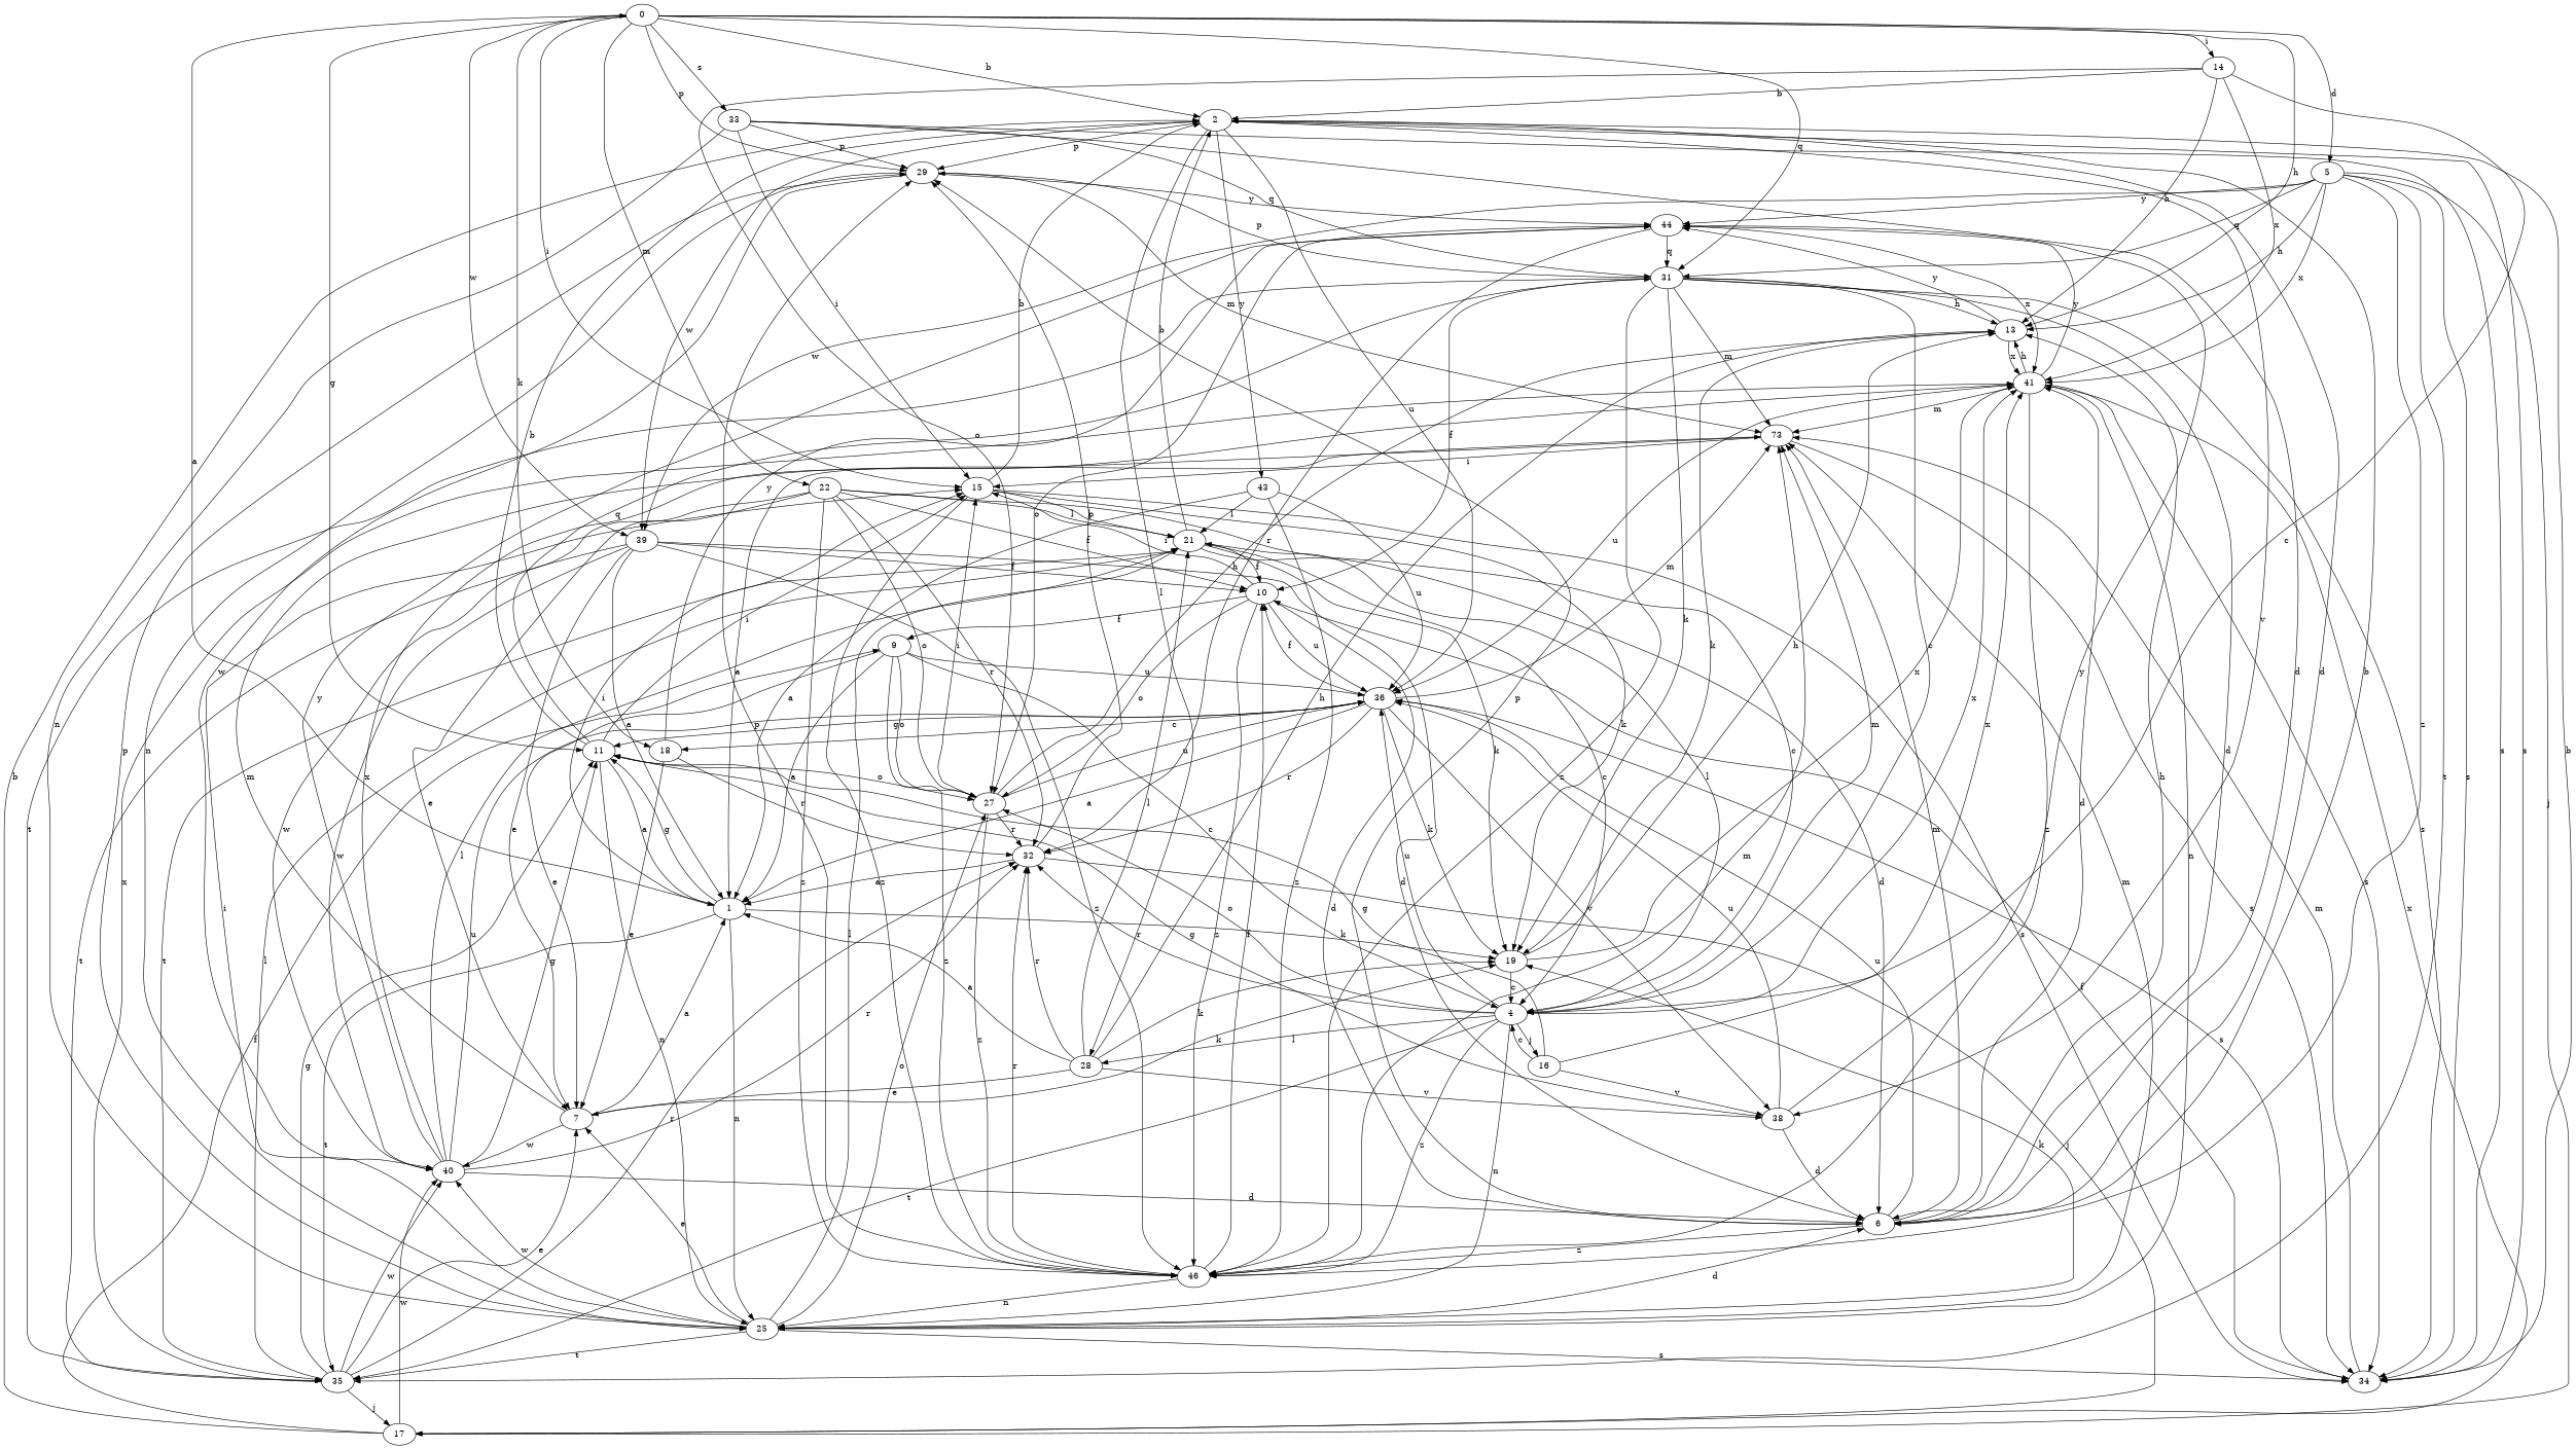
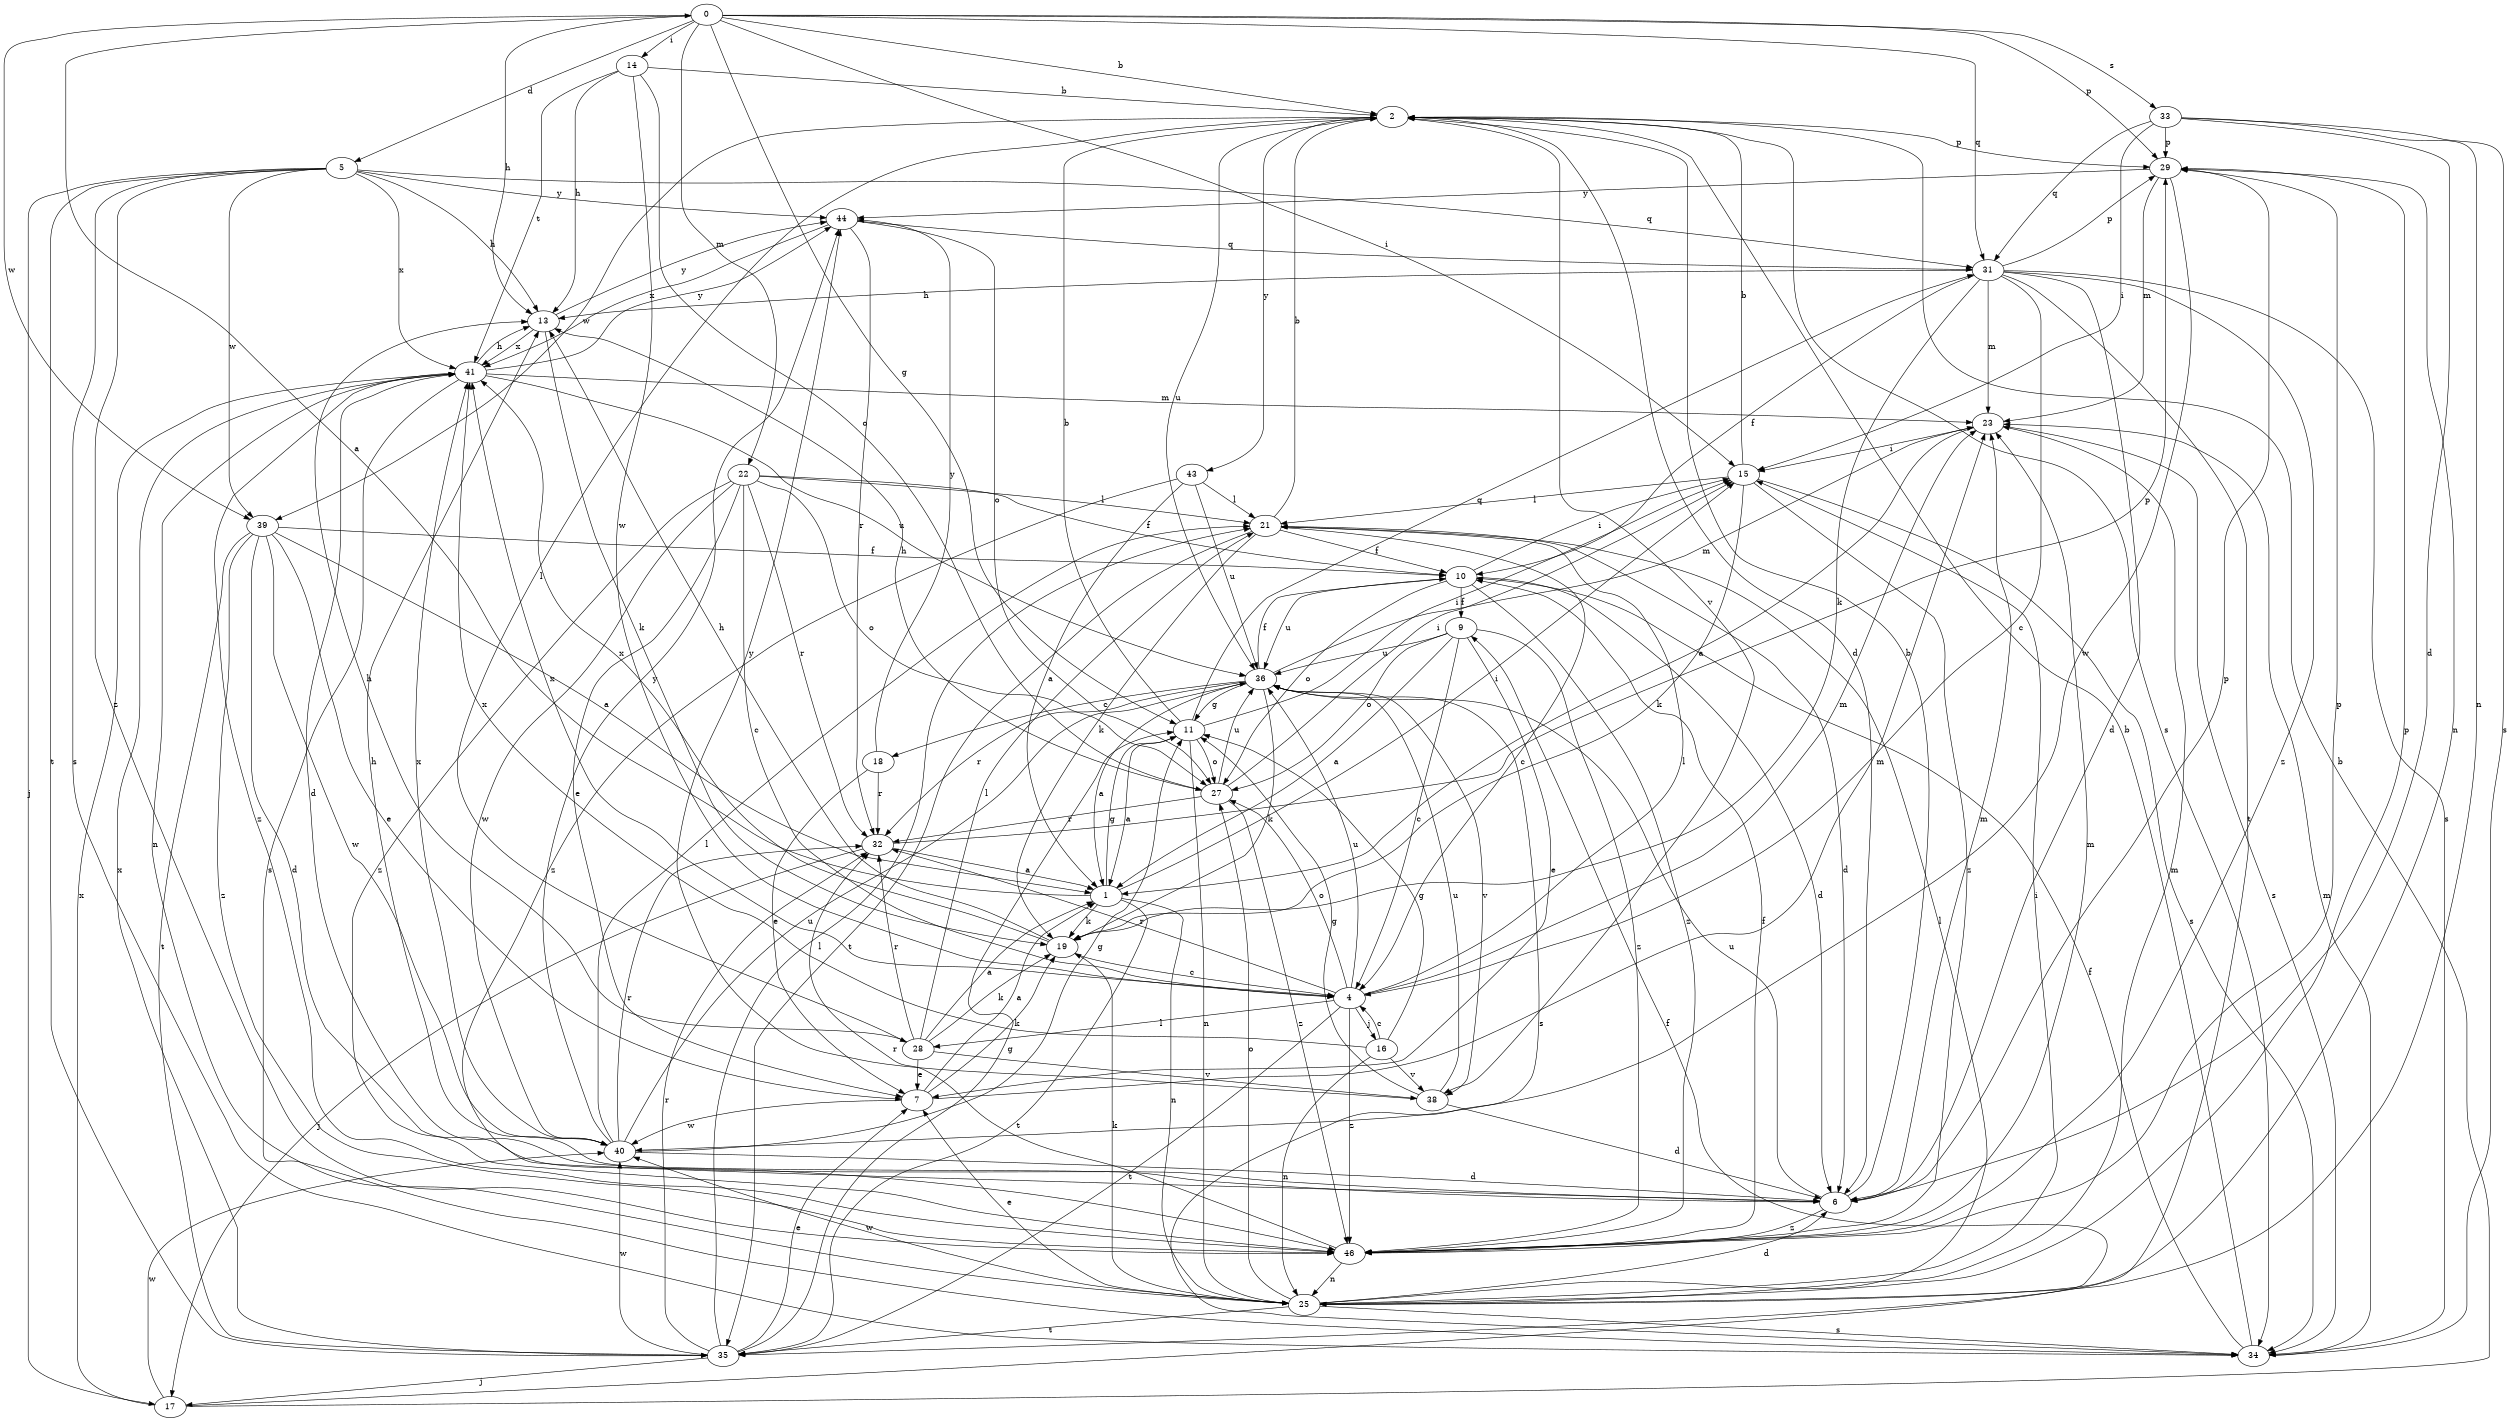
  strict digraph {
    0
    2
    5
    11
    13
    14
    15
    18
    22
    29
    31
    33
    39
    6
    n15 [label=28]
    34
    36
    38
    43
    35
    41
    46
    17
    44
    1
    25
    27
    19
    4
    21
    32
    7
    40
    10
-   23 [label=73]
+   23
    16
    9
    0 -> 2 [label=b]
    0 -> 5 [label=d]
    0 -> 11 [label=g]
    0 -> 13 [label=h]
    0 -> 14 [label=i]
    0 -> 15 [label=i]
-   0 -> 18 [label=k]
    0 -> 22 [label=m]
    0 -> 29 [label=p]
    0 -> 31 [label=q]
    0 -> 33 [label=s]
    0 -> 39 [label=w]
    2 -> 29 [label=p]
    2 -> 39 [label=w]
    2 -> 6 [label=d]
    2 -> n15 [label=l]
    2 -> 34 [label=s]
    2 -> 36 [label=u]
    2 -> 38 [label=v]
    2 -> 43 [label=y]
    5 -> 13 [label=h]
    5 -> 31 [label=q]
    5 -> 39 [label=w]
    5 -> 34 [label=s]
    5 -> 35 [label=t]
    5 -> 41 [label=x]
    5 -> 46 [label=z]
    5 -> 17 [label=j]
    5 -> 44 [label=y]
    11 -> 2 [label=b]
    11 -> 15 [label=i]
    11 -> 31 [label=q]
    11 -> 1 [label=a]
    11 -> 25 [label=n]
    11 -> 27 [label=o]
    13 -> 41 [label=x]
    13 -> 44 [label=y]
    13 -> 19 [label=k]
    14 -> 2 [label=b]
    14 -> 13 [label=h]
-   14 -> 41 [label=x]
+   14 -> 41 [label=t]
    14 -> 27 [label=o]
-   14 -> 4 [label=c]
+   14 -> 4 [label=w]
    15 -> 2 [label=b]
    15 -> 34 [label=s]
    15 -> 46 [label=z]
    15 -> 19 [label=k]
    15 -> 21 [label=l]
    18 -> 44 [label=y]
    18 -> 32 [label=r]
    18 -> 7 [label=e]
    22 -> 46 [label=z]
    22 -> 27 [label=o]
    22 -> 4 [label=c]
    22 -> 21 [label=l]
    22 -> 32 [label=r]
    22 -> 7 [label=e]
    22 -> 40 [label=w]
    22 -> 10 [label=f]
    29 -> 44 [label=y]
    29 -> 25 [label=n]
    29 -> 40 [label=w]
    29 -> 23 [label=m]
    31 -> 13 [label=h]
    31 -> 29 [label=p]
    31 -> 6 [label=d]
    31 -> 34 [label=s]
    31 -> 35 [label=t]
    31 -> 46 [label=z]
    31 -> 19 [label=k]
    31 -> 4 [label=c]
    31 -> 10 [label=f]
    31 -> 23 [label=m]
    33 -> 15 [label=i]
    33 -> 29 [label=p]
    33 -> 31 [label=q]
    33 -> 6 [label=d]
    33 -> 34 [label=s]
    33 -> 25 [label=n]
    39 -> 6 [label=d]
    39 -> 35 [label=t]
    39 -> 46 [label=z]
    39 -> 1 [label=a]
    39 -> 7 [label=e]
    39 -> 40 [label=w]
    39 -> 10 [label=f]
    6 -> 2 [label=b]
    6 -> 13 [label=h]
    6 -> 29 [label=p]
    6 -> 36 [label=u]
    6 -> 41 [label=d]
    6 -> 46 [label=z]
    6 -> 23 [label=m]
    n15 -> 13 [label=h]
    n15 -> 38 [label=v]
    n15 -> 1 [label=a]
    n15 -> 19 [label=k]
    n15 -> 21 [label=l]
    n15 -> 32 [label=r]
    n15 -> 7 [label=e]
    34 -> 2 [label=b]
    34 -> 10 [label=f]
    34 -> 23 [label=m]
    36 -> 11 [label=g]
    36 -> 18 [label=c]
    36 -> 34 [label=s]
    36 -> 38 [label=v]
    36 -> 1 [label=a]
    36 -> 19 [label=k]
    36 -> 32 [label=r]
    36 -> 10 [label=f]
    36 -> 23 [label=m]
    38 -> 11 [label=g]
    38 -> 6 [label=d]
    38 -> 36 [label=u]
    38 -> 44 [label=y]
    43 -> 36 [label=u]
    43 -> 46 [label=z]
    43 -> 1 [label=a]
    43 -> 21 [label=l]
    35 -> 11 [label=g]
    35 -> 41 [label=x]
    35 -> 17 [label=j]
    35 -> 21 [label=l]
    35 -> 32 [label=r]
    35 -> 7 [label=e]
    35 -> 40 [label=w]
    41 -> 13 [label=h]
    41 -> 34 [label=s]
    41 -> 36 [label=u]
    41 -> 46 [label=z]
    41 -> 44 [label=y]
    41 -> 25 [label=n]
    41 -> 23 [label=m]
    46 -> 29 [label=p]
    46 -> 25 [label=n]
    46 -> 32 [label=r]
    46 -> 10 [label=f]
    46 -> 23 [label=m]
    17 -> 2 [label=b]
    17 -> 41 [label=x]
    17 -> 40 [label=w]
    17 -> 9 [label=f]
    44 -> 31 [label=q]
    44 -> 41 [label=x]
    44 -> 27 [label=o]
    44 -> 32 [label=r]
    1 -> 0 [label=a]
    1 -> 11 [label=g]
    1 -> 15 [label=i]
    1 -> 35 [label=t]
    1 -> 25 [label=n]
    1 -> 19 [label=k]
    25 -> 15 [label=i]
    25 -> 29 [label=p]
    25 -> 6 [label=d]
    25 -> 34 [label=s]
    25 -> 35 [label=t]
    25 -> 27 [label=o]
    25 -> 19 [label=k]
    25 -> 21 [label=l]
    25 -> 7 [label=e]
    25 -> 40 [label=w]
    25 -> 23 [label=m]
    27 -> 13 [label=h]
    27 -> 15 [label=i]
    27 -> 36 [label=u]
    27 -> 46 [label=z]
    27 -> 32 [label=r]
    19 -> 13 [label=h]
    19 -> 41 [label=x]
    19 -> 4 [label=c]
    4 -> n15 [label=l]
    4 -> 36 [label=u]
    4 -> 35 [label=t]
    4 -> 41 [label=x]
    4 -> 46 [label=z]
-   4 -> 25 [label=n]
+   16 -> 25 [label=n]
    4 -> 27 [label=o]
    4 -> 21 [label=l]
    4 -> 32 [label=r]
    4 -> 23 [label=m]
    4 -> 16 [label=j]
    21 -> 2 [label=b]
    21 -> 6 [label=d]
    21 -> 35 [label=t]
    21 -> 19 [label=k]
    21 -> 4 [label=c]
    21 -> 10 [label=f]
    32 -> 29 [label=p]
    32 -> 17 [label=j]
    32 -> 1 [label=a]
    7 -> 1 [label=a]
    7 -> 19 [label=k]
    7 -> 40 [label=w]
    7 -> 23 [label=m]
    40 -> 11 [label=g]
    40 -> 6 [label=d]
    40 -> 36 [label=u]
    40 -> 41 [label=x]
    40 -> 44 [label=y]
    40 -> 21 [label=l]
    40 -> 32 [label=r]
    10 -> 15 [label=i]
    10 -> 6 [label=d]
    10 -> 36 [label=u]
    10 -> 46 [label=z]
    10 -> 27 [label=o]
    10 -> 9 [label=f]
    23 -> 15 [label=i]
    23 -> 34 [label=s]
    23 -> 1 [label=a]
    16 -> 11 [label=g]
    16 -> 38 [label=v]
    16 -> 41 [label=x]
    16 -> 4 [label=c]
    9 -> 36 [label=u]
    9 -> 46 [label=z]
    9 -> 1 [label=a]
    9 -> 27 [label=o]
    9 -> 4 [label=c]
    9 -> 7 [label=e]
  }
